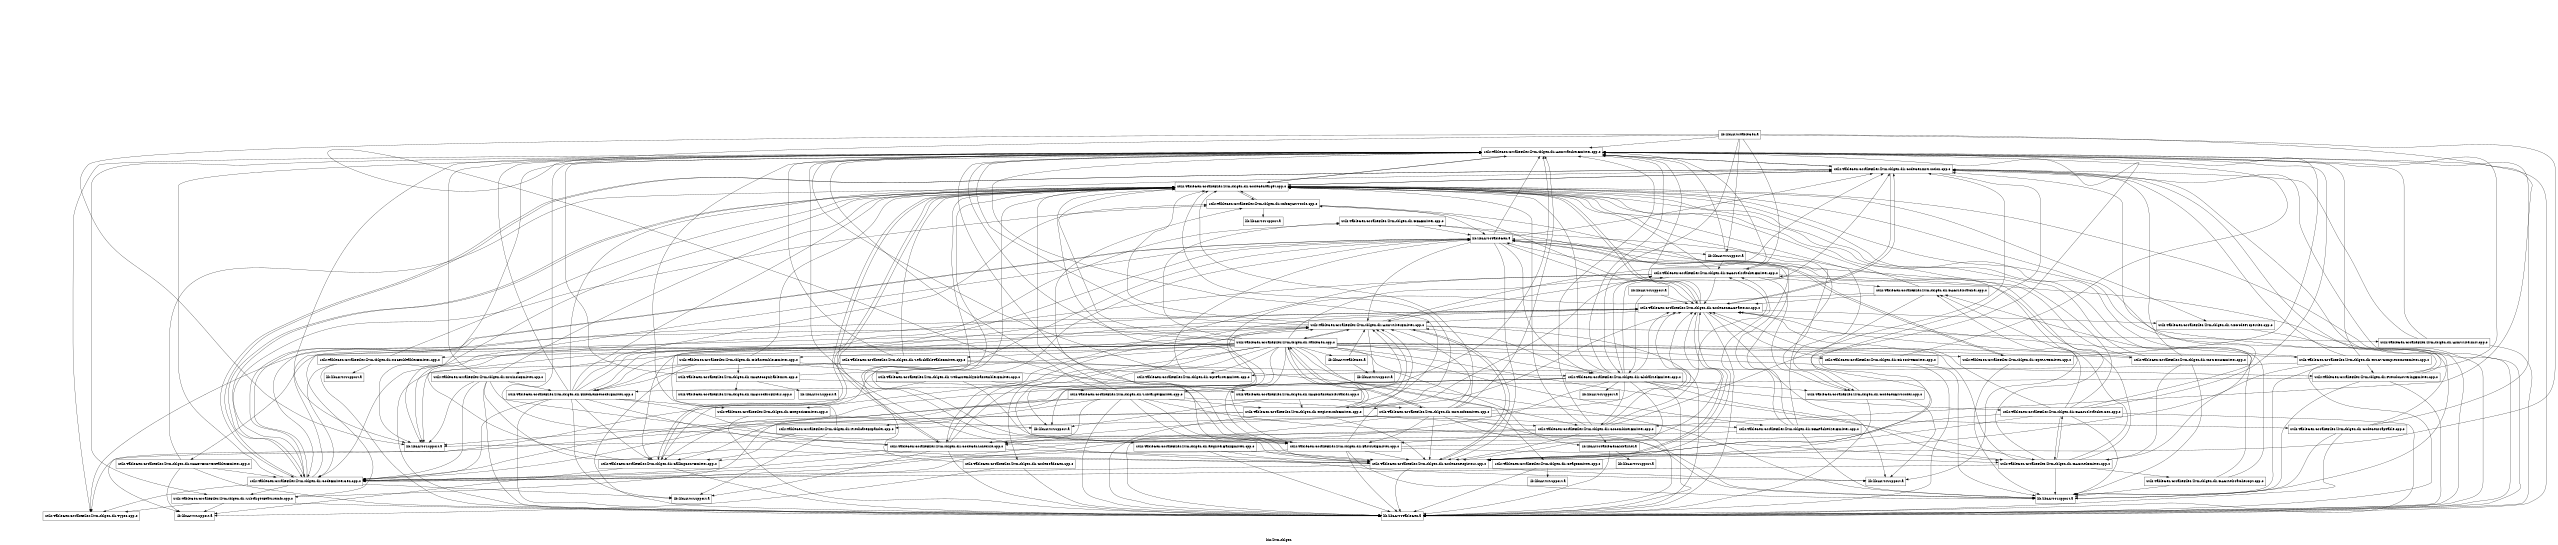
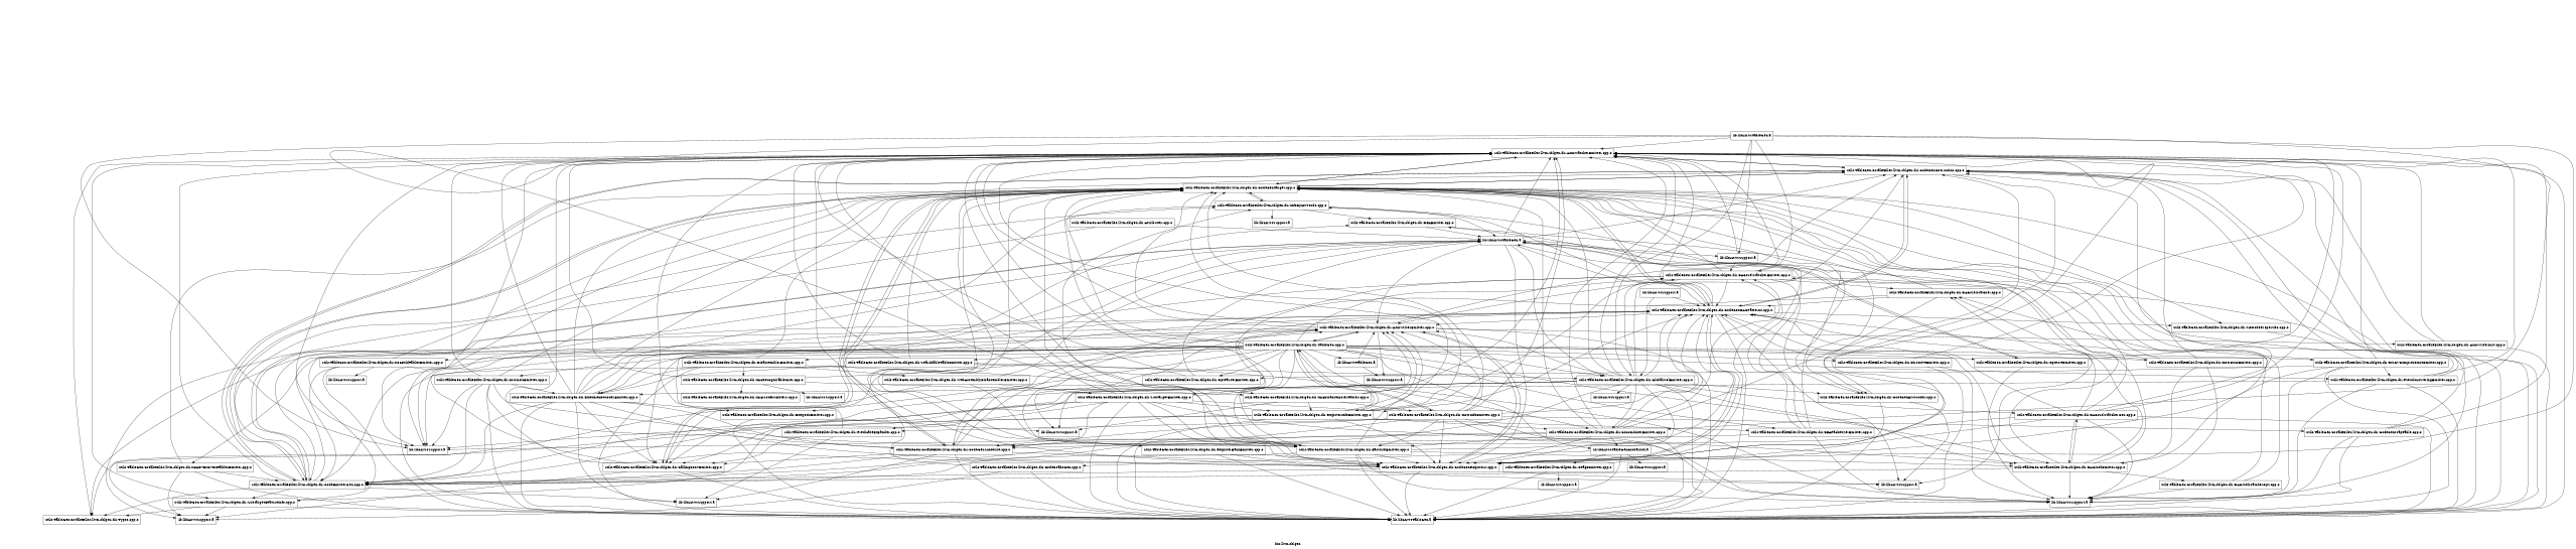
  digraph {
    label="bin/llvm-tblgen"
    node [shape=record]
    n1 [label="{utils/TableGen/CMakeFiles/llvm-tblgen.dir/AsmMatcherEmitter.cpp.o}"]
    n2 [label="{utils/TableGen/CMakeFiles/llvm-tblgen.dir/CodeGenInstruction.cpp.o}"]
    n3 [label="{utils/TableGen/CMakeFiles/llvm-tblgen.dir/CodeGenTarget.cpp.o}"]
    n4 [label="{utils/TableGen/CMakeFiles/llvm-tblgen.dir/SubtargetFeatureInfo.cpp.o}"]
    n5 [label="{utils/TableGen/CMakeFiles/llvm-tblgen.dir/Types.cpp.o}"]
    n6 [label="{lib/libLLVMSupport.a}"]
    n7 [label="{lib/libLLVMTableGen.a}"]
    n8 [label="{utils/TableGen/CMakeFiles/llvm-tblgen.dir/CodeEmitterGen.cpp.o}"]
    n9 [label="{utils/TableGen/CMakeFiles/llvm-tblgen.dir/CodeGenDAGPatterns.cpp.o}"]
    n10 [label="{utils/TableGen/CMakeFiles/llvm-tblgen.dir/CodeGenRegisters.cpp.o}"]
    n11 [label="{lib/libLLVMSupport.a}"]
    n12 [label="{utils/TableGen/CMakeFiles/llvm-tblgen.dir/CallingConvEmitter.cpp.o}"]
    n13 [label="{utils/TableGen/CMakeFiles/llvm-tblgen.dir/CodeGenHwModes.cpp.o}"]
    n14 [label="{utils/TableGen/CMakeFiles/llvm-tblgen.dir/CodeGenSchedule.cpp.o}"]
    n15 [label="{utils/TableGen/CMakeFiles/llvm-tblgen.dir/InfoByHwMode.cpp.o}"]
    n16 [label="{utils/TableGen/CMakeFiles/llvm-tblgen.dir/SDNodeProperties.cpp.o}"]
    n17 [label="{utils/TableGen/CMakeFiles/llvm-tblgen.dir/AsmWriterEmitter.cpp.o}"]
    n18 [label="{lib/libLLVMSupport.a}"]
    n19 [label="{lib/libLLVMTableGen.a}"]
    n20 [label="{lib/libLLVMSupport.a}"]
    n21 [label="{lib/libLLVMSupport.a}"]
    n22 [label="{lib/libLLVMSupport.a}"]
    n23 [label="{utils/TableGen/CMakeFiles/llvm-tblgen.dir/AsmWriterInst.cpp.o}"]
    n24 [label="{utils/TableGen/CMakeFiles/llvm-tblgen.dir/TableGen.cpp.o}"]
    n25 [label="{lib/libLLVMSupport.a}"]
    n26 [label="{utils/TableGen/CMakeFiles/llvm-tblgen.dir/GlobalISelEmitter.cpp.o}"]
    n27 [label="{utils/TableGen/CMakeFiles/llvm-tblgen.dir/OptRSTEmitter.cpp.o}"]
    n28 [label="{lib/libLLVMSupport.a}"]
    n29 [label="{utils/TableGen/CMakeFiles/llvm-tblgen.dir/CodeBeadsGen.cpp.o}"]
    n30 [label="{utils/TableGen/CMakeFiles/llvm-tblgen.dir/DAGISelEmitter.cpp.o}"]
    n31 [label="{utils/TableGen/CMakeFiles/llvm-tblgen.dir/DAGISelMatcherEmitter.cpp.o}"]
    n32 [label="{utils/TableGen/CMakeFiles/llvm-tblgen.dir/DFAEmitter.cpp.o}"]
    n33 [label="{utils/TableGen/CMakeFiles/llvm-tblgen.dir/DFAPacketizerEmitter.cpp.o}"]
    n34 [label="{utils/TableGen/CMakeFiles/llvm-tblgen.dir/DirectiveEmitter.cpp.o}"]
    n35 [label="{utils/TableGen/CMakeFiles/llvm-tblgen.dir/DisassemblerEmitter.cpp.o}"]
    n36 [label="{utils/TableGen/CMakeFiles/llvm-tblgen.dir/ExegesisEmitter.cpp.o}"]
    n37 [label="{utils/TableGen/CMakeFiles/llvm-tblgen.dir/FastISelEmitter.cpp.o}"]
    n38 [label="{utils/TableGen/CMakeFiles/llvm-tblgen.dir/GICombinerEmitter.cpp.o}"]
    n39 [label="{utils/TableGen/CMakeFiles/llvm-tblgen.dir/InstrInfoEmitter.cpp.o}"]
    n40 [label="{utils/TableGen/CMakeFiles/llvm-tblgen.dir/InstrDocsEmitter.cpp.o}"]
    n41 [label="{utils/TableGen/CMakeFiles/llvm-tblgen.dir/IntrinsicEmitter.cpp.o}"]
    n42 [label="{utils/TableGen/CMakeFiles/llvm-tblgen.dir/OptParserEmitter.cpp.o}"]
    n43 [label="{utils/TableGen/CMakeFiles/llvm-tblgen.dir/PseudoLoweringEmitter.cpp.o}"]
    n44 [label="{utils/TableGen/CMakeFiles/llvm-tblgen.dir/RISCVCompressInstEmitter.cpp.o}"]
    n45 [label="{utils/TableGen/CMakeFiles/llvm-tblgen.dir/RegisterBankEmitter.cpp.o}"]
    n46 [label="{utils/TableGen/CMakeFiles/llvm-tblgen.dir/RegisterInfoEmitter.cpp.o}"]
    n47 [label="{utils/TableGen/CMakeFiles/llvm-tblgen.dir/SearchableTableEmitter.cpp.o}"]
    n48 [label="{utils/TableGen/CMakeFiles/llvm-tblgen.dir/SubtargetEmitter.cpp.o}"]
    n49 [label="{utils/TableGen/CMakeFiles/llvm-tblgen.dir/X86EVEX2VEXTablesEmitter.cpp.o}"]
    n50 [label="{utils/TableGen/CMakeFiles/llvm-tblgen.dir/X86FoldTablesEmitter.cpp.o}"]
    n51 [label="{utils/TableGen/CMakeFiles/llvm-tblgen.dir/CTagsEmitter.cpp.o}"]
    n52 [label="{lib/libLLVMTableGen.a}"]
    n53 [label="{lib/libLLVMTableGenGlobalISel.a}"]
+   n54 [label="{utils/TableGen/CMakeFiles/llvm-tblgen.dir/Attributes.cpp.o}"]
    n55 [label="{utils/TableGen/CMakeFiles/llvm-tblgen.dir/DAGISelMatcherGen.cpp.o}"]
    n56 [label="{utils/TableGen/CMakeFiles/llvm-tblgen.dir/DAGISelMatcherOpt.cpp.o}"]
    n57 [label="{utils/TableGen/CMakeFiles/llvm-tblgen.dir/DAGISelMatcher.cpp.o}"]
    n58 [label="{utils/TableGen/CMakeFiles/llvm-tblgen.dir/FixedLenDecoderEmitter.cpp.o}"]
    n59 [label="{utils/TableGen/CMakeFiles/llvm-tblgen.dir/X86DisassemblerTables.cpp.o}"]
    n60 [label="{utils/TableGen/CMakeFiles/llvm-tblgen.dir/X86RecognizableInstr.cpp.o}"]
    n61 [label="{utils/TableGen/CMakeFiles/llvm-tblgen.dir/WebAssemblyDisassemblerEmitter.cpp.o}"]
    n62 [label="{lib/libLLVMSupport.a}"]
    n63 [label="{lib/libLLVMSupport.a}"]
    n64 [label="{utils/TableGen/CMakeFiles/llvm-tblgen.dir/CodeGenMapTable.cpp.o}"]
    n65 [label="{utils/TableGen/CMakeFiles/llvm-tblgen.dir/PredicateExpander.cpp.o}"]
    n66 [label="{lib/libLLVMSupport.a}"]
    n67 [label="{lib/libLLVMSupport.a}"]
    n68 [label="{utils/TableGen/CMakeFiles/llvm-tblgen.dir/X86ModRMFilters.cpp.o}"]
    n69 [label="{lib/libLLVMSupport.a}"]
    n70 [label="{lib/libLLVMSupport.a}"]
    n71 [label="{lib/libLLVMSupport.a}"]
    n72 [label="{lib/libLLVMTableGen.a}"]
    n1 -> n2
    n1 -> n3
    n1 -> n4
    n1 -> n5
    n1 -> n6
    n1 -> n7
    n2 -> n1
    n2 -> n3
    n2 -> n7
    n2 -> n8
    n2 -> n9
    n2 -> n10
    n2 -> n11
    n3 -> n1
    n3 -> n2
    n3 -> n6
    n3 -> n7
    n3 -> n8
    n3 -> n9
    n3 -> n10
    n3 -> n12
    n3 -> n13
    n3 -> n14
    n3 -> n15
    n3 -> n16
    n4 -> n5
    n4 -> n7
    n4 -> n17
    n4 -> n18
    n8 -> n1
    n8 -> n2
    n8 -> n3
    n8 -> n4
    n8 -> n5
    n8 -> n15
    n8 -> n17
    n8 -> n19
    n8 -> n20
    n9 -> n1
    n9 -> n2
    n9 -> n3
    n9 -> n7
    n9 -> n8
    n9 -> n10
    n9 -> n12
    n9 -> n15
    n9 -> n16
    n9 -> n17
    n9 -> n21
    n10 -> n1
    n10 -> n7
    n10 -> n8
    n10 -> n9
    n10 -> n15
    n10 -> n17
    n10 -> n21
    n12 -> n1
    n12 -> n3
    n12 -> n7
    n12 -> n18
    n13 -> n1
    n13 -> n7
    n13 -> n21
    n14 -> n1
    n14 -> n3
    n14 -> n7
    n14 -> n8
    n14 -> n9
    n14 -> n10
    n14 -> n12
    n14 -> n17
    n14 -> n20
    n15 -> n3
    n15 -> n13
    n15 -> n19
    n15 -> n22
    n16 -> n7
    n17 -> n1
    n17 -> n2
    n17 -> n3
    n17 -> n5
    n17 -> n7
    n17 -> n10
    n17 -> n23
    n17 -> n24
    n17 -> n25
    n19 -> n1
    n19 -> n2
    n19 -> n6
    n19 -> n8
    n19 -> n9
    n19 -> n10
    n19 -> n17
    n19 -> n26
    n19 -> n27
    n19 -> n28
    n23 -> n1
    n23 -> n2
    n23 -> n7
    n24 -> n1
    n24 -> n3
    n24 -> n6
    n24 -> n8
    n24 -> n12
    n24 -> n17
    n24 -> n26
    n24 -> n27
-   n24 -> n29
+   n53 -> n29
    n24 -> n30
    n24 -> n31
-   n24 -> n32
+   n15 -> n32
    n24 -> n33
    n24 -> n34
    n24 -> n35
    n24 -> n36
    n24 -> n37
    n24 -> n38
    n24 -> n39
    n24 -> n40
    n24 -> n41
    n24 -> n42
    n24 -> n43
    n24 -> n44
    n24 -> n45
    n24 -> n46
    n24 -> n47
    n24 -> n48
    n24 -> n49
    n24 -> n50
-   n24 -> n51
+   n53 -> n51
    n24 -> n52
    n24 -> n53
    n26 -> n1
    n26 -> n2
    n26 -> n3
    n26 -> n4
    n26 -> n7
    n26 -> n8
    n26 -> n9
    n26 -> n10
    n26 -> n12
    n26 -> n13
    n26 -> n14
    n26 -> n17
    n26 -> n30
    n26 -> n31
    n26 -> n38
    n26 -> n55
    n26 -> n63
    n27 -> n1
    n27 -> n11
    n27 -> n19
    n28 -> n1
    n28 -> n31
    n29 -> n3
    n29 -> n7
    n29 -> n18
    n30 -> n3
    n30 -> n8
    n30 -> n9
    n30 -> n11
    n30 -> n19
    n30 -> n31
    n30 -> n55
    n30 -> n56
    n30 -> n57
    n31 -> n1
    n31 -> n3
    n31 -> n6
    n31 -> n7
    n31 -> n9
    n31 -> n13
    n31 -> n14
    n31 -> n17
    n31 -> n57
    n32 -> n19
    n32 -> n21
    n33 -> n3
    n33 -> n11
    n33 -> n14
    n33 -> n19
    n33 -> n32
    n34 -> n1
    n34 -> n7
    n34 -> n9
    n34 -> n11
    n35 -> n3
    n35 -> n7
    n35 -> n58
    n35 -> n59
    n35 -> n60
    n35 -> n61
    n36 -> n1
    n36 -> n7
    n36 -> n62
    n37 -> n1
    n37 -> n3
    n37 -> n7
    n37 -> n8
    n37 -> n9
    n37 -> n10
    n37 -> n11
    n37 -> n17
    n37 -> n30
    n38 -> n1
    n38 -> n2
    n38 -> n3
    n38 -> n6
    n38 -> n7
    n38 -> n8
    n38 -> n9
    n38 -> n10
    n38 -> n31
    n38 -> n37
    n38 -> n53
    n39 -> n1
    n39 -> n3
    n39 -> n7
    n39 -> n9
    n39 -> n10
    n39 -> n11
    n39 -> n14
    n39 -> n17
    n39 -> n24
    n39 -> n30
    n39 -> n37
    n39 -> n64
    n39 -> n65
    n40 -> n2
    n40 -> n3
    n40 -> n9
    n40 -> n11
    n40 -> n19
    n40 -> n30
    n41 -> n1
    n41 -> n3
    n41 -> n6
    n41 -> n7
    n41 -> n8
    n41 -> n10
    n41 -> n37
    n41 -> n58
    n42 -> n1
    n42 -> n19
    n42 -> n62
    n43 -> n1
    n43 -> n2
    n43 -> n3
    n43 -> n7
    n43 -> n11
    n43 -> n58
    n44 -> n1
    n44 -> n2
    n44 -> n3
    n44 -> n7
    n44 -> n10
    n44 -> n11
    n44 -> n42
    n44 -> n43
    n45 -> n3
    n45 -> n7
    n45 -> n10
    n45 -> n21
    n46 -> n1
    n46 -> n3
    n46 -> n5
    n46 -> n6
    n46 -> n7
    n46 -> n9
    n46 -> n10
    n46 -> n17
    n46 -> n24
    n46 -> n31
    n46 -> n33
    n46 -> n38
    n47 -> n1
    n47 -> n3
    n47 -> n7
    n47 -> n11
    n47 -> n26
    n47 -> n58
    n48 -> n1
    n48 -> n3
    n48 -> n7
    n48 -> n8
    n48 -> n10
    n48 -> n11
    n48 -> n12
    n48 -> n14
    n48 -> n17
    n48 -> n37
    n48 -> n39
    n48 -> n46
    n48 -> n65
    n49 -> n3
    n49 -> n7
    n49 -> n8
    n49 -> n18
    n50 -> n3
    n50 -> n7
    n50 -> n8
    n50 -> n66
    n51 -> n7
    n51 -> n31
    n51 -> n67
    n52 -> n17
    n52 -> n25
    n53 -> n7
    n53 -> n70
+   n54 -> n18
+   n54 -> n19
    n55 -> n1
    n55 -> n2
    n55 -> n3
    n55 -> n7
    n55 -> n8
    n55 -> n9
    n55 -> n10
    n55 -> n11
    n55 -> n30
    n55 -> n57
    n56 -> n9
    n56 -> n11
    n56 -> n57
    n57 -> n3
    n57 -> n9
    n57 -> n10
    n57 -> n62
    n58 -> n1
    n58 -> n2
    n58 -> n3
    n58 -> n7
    n58 -> n8
    n58 -> n9
    n58 -> n10
    n58 -> n12
    n58 -> n14
    n58 -> n15
    n58 -> n17
    n58 -> n20
    n58 -> n32
    n58 -> n36
    n59 -> n1
    n59 -> n17
    n59 -> n39
    n59 -> n46
    n59 -> n62
    n60 -> n1
    n60 -> n19
    n60 -> n59
    n60 -> n68
    n60 -> n69
    n61 -> n18
    n61 -> n19
    n61 -> n37
    n61 -> n48
    n64 -> n1
    n64 -> n3
    n64 -> n7
    n64 -> n11
    n65 -> n12
    n65 -> n19
    n65 -> n20
    n71 -> n9
    n71 -> n26
    n72 -> n1
    n72 -> n6
    n72 -> n10
    n72 -> n26
    n72 -> n28
    n72 -> n31
    n72 -> n37
    n72 -> n38
  }
